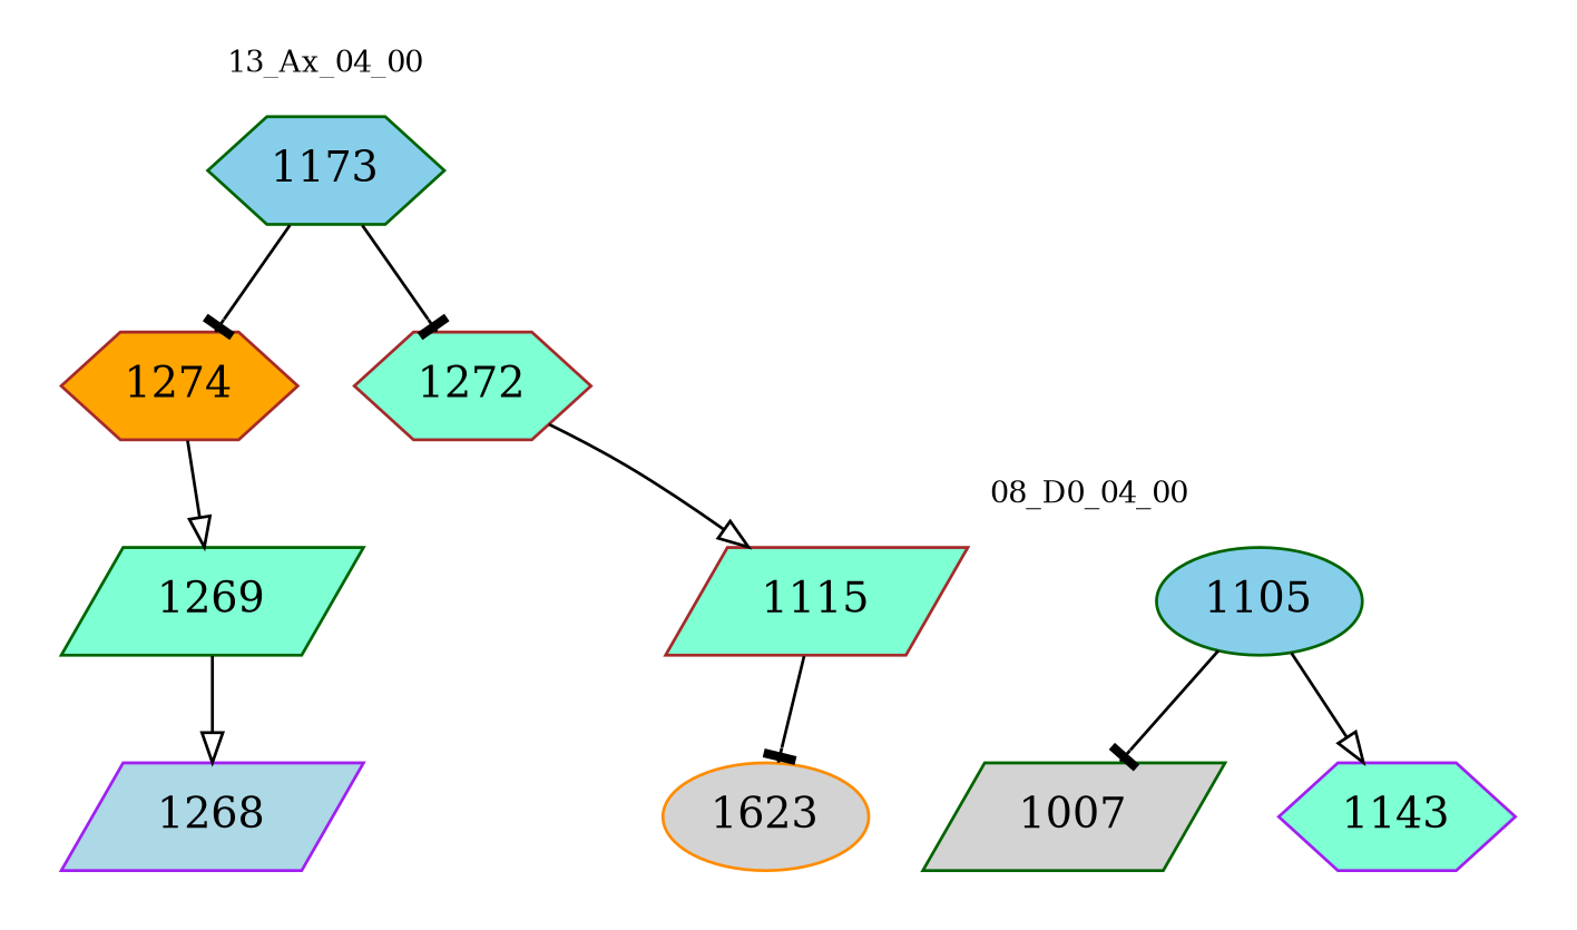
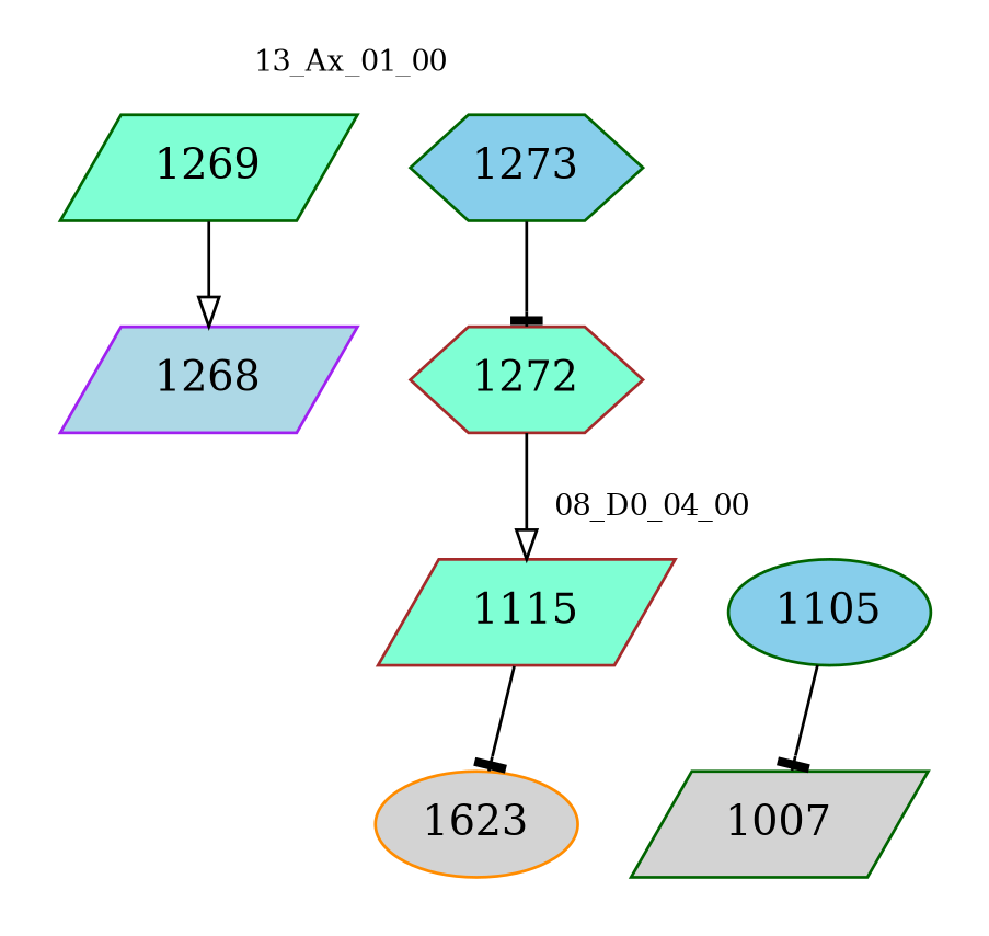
  digraph {
    node [color=darkgreen fillcolor=aquamarine shape=hexagon style=filled]
    edge [arrowhead=tee color=black]
-   n1 [fillcolor=skyblue label=1173]
+   n1 [fillcolor=skyblue label=1273]
    n2 [color=purple fillcolor=lightblue label=1268 shape=parallelogram]
-   n3 [color=brown fillcolor=orange label=1274]
    n4 [color=brown label=1272]
    n5 [label=1269 shape=parallelogram]
    n6 [fillcolor=skyblue label=1105 shape=ellipse]
    n7 [fillcolor=lightgrey label=1007 shape=parallelogram]
    n8 [color=brown label=1115 shape=parallelogram]
-   n9 [color=purple label=1143]
    n10 [color=darkorange fillcolor=lightgrey label=1623 shape=ellipse]
    subgraph cluster_1 {
      color=white
      fontsize=10
-     label="13_Ax_04_00"
+     label="13_Ax_01_00"
      n1
      n2
-     n3
      n4
      n5
    }
    subgraph cluster_2 {
      color=white
      fontsize=10
      label="08_D0_04_00"
      n6
      n7
      n8
-     n9
      n10
    }
-   n1 -> n3
    n1 -> n4
-   n3 -> n5 [arrowhead=onormal]
    n4 -> n8 [arrowhead=onormal]
    n5 -> n2 [arrowhead=onormal]
    n6 -> n7
-   n6 -> n9 [arrowhead=onormal]
    n8 -> n10
  }
